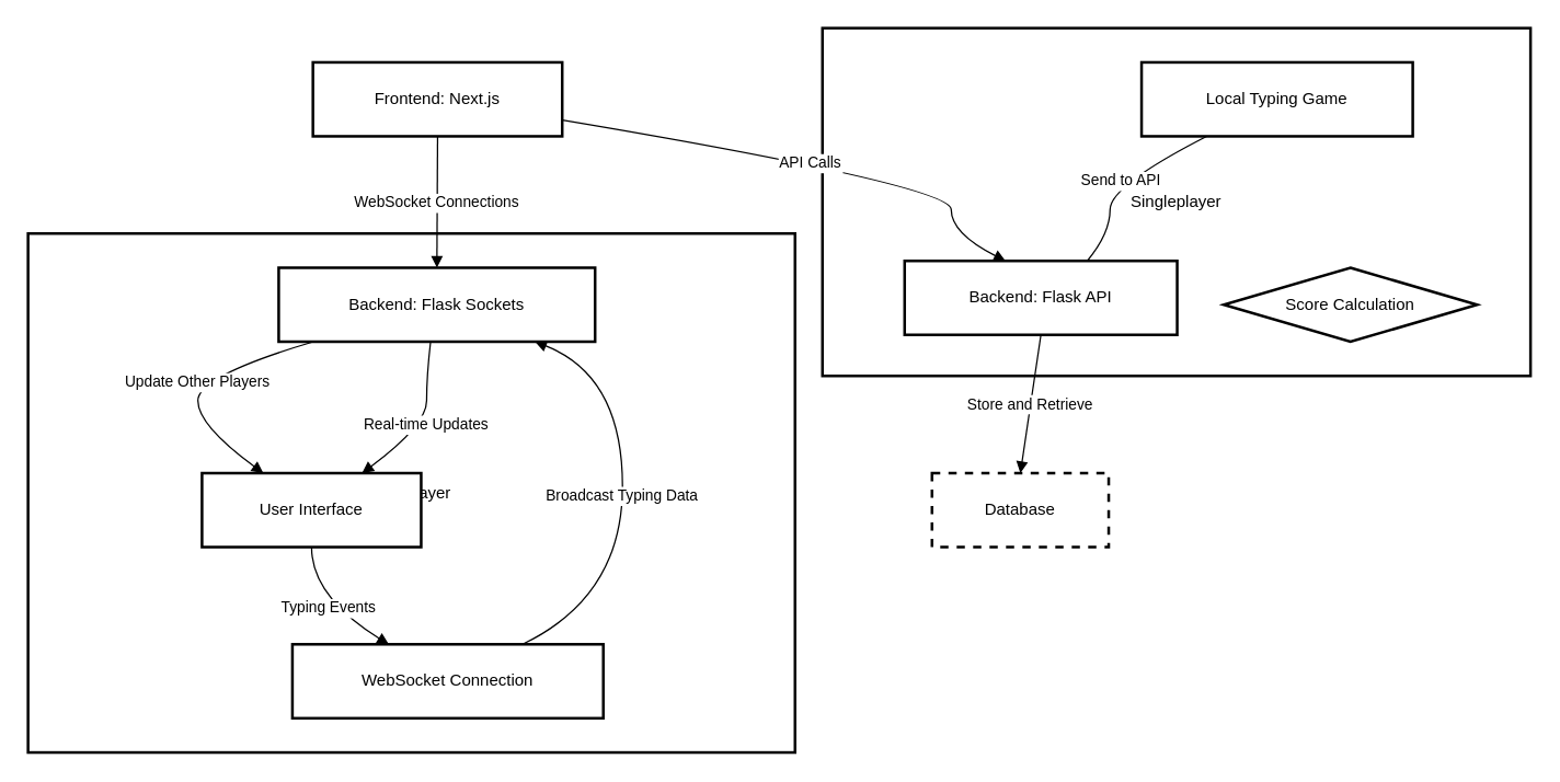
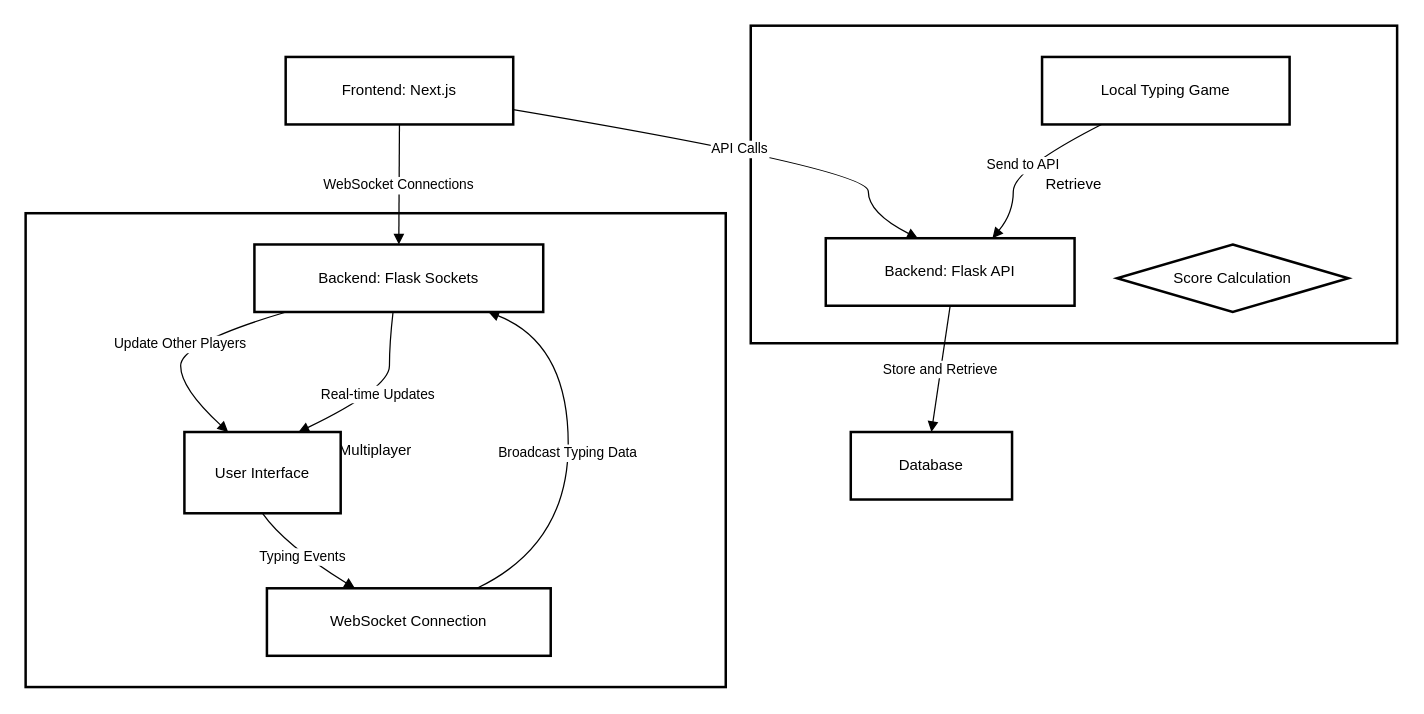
  <mxCell id="0" />
  <mxCell id="1" parent="0" />
- <mxCell id="2" value="Singleplayer" style="whiteSpace=wrap;strokeWidth=2;" vertex="1" parent="1"><mxGeometry x="600" y="20" width="517" height="254" as="geometry" /></mxCell>
+ <mxCell id="2" value="Retrieve" style="whiteSpace=wrap;strokeWidth=2;" vertex="1" parent="1"><mxGeometry x="600" y="20" width="517" height="254" as="geometry" /></mxCell>
  <mxCell id="3" value="Multiplayer" style="whiteSpace=wrap;strokeWidth=2;" vertex="1" parent="1"><mxGeometry x="20" y="170" width="560" height="379" as="geometry" /></mxCell>
  <mxCell id="4" value="Frontend: Next.js" style="whiteSpace=wrap;strokeWidth=2;" vertex="1" parent="1"><mxGeometry x="228" y="45" width="182" height="54" as="geometry" /></mxCell>
  <mxCell id="5" value="Backend: Flask API" style="whiteSpace=wrap;strokeWidth=2;" vertex="1" parent="1"><mxGeometry x="660" y="190" width="199" height="54" as="geometry" /></mxCell>
  <mxCell id="6" value="Backend: Flask Sockets" style="whiteSpace=wrap;strokeWidth=2;" vertex="1" parent="1"><mxGeometry x="203" y="195" width="231" height="54" as="geometry" /></mxCell>
- <mxCell id="7" value="User Interface" style="whiteSpace=wrap;strokeWidth=2;" vertex="1" parent="1"><mxGeometry x="147" y="345" width="160" height="54" as="geometry" /></mxCell>
+ <mxCell id="7" value="User Interface" style="whiteSpace=wrap;strokeWidth=2;" vertex="1" parent="1"><mxGeometry x="147" y="345" width="125" height="65" as="geometry" /></mxCell>
  <mxCell id="8" value="WebSocket Connection" style="whiteSpace=wrap;strokeWidth=2;" vertex="1" parent="1"><mxGeometry x="213" y="470" width="227" height="54" as="geometry" /></mxCell>
  <mxCell id="9" value="Local Typing Game" style="whiteSpace=wrap;strokeWidth=2;" vertex="1" parent="1"><mxGeometry x="833" y="45" width="198" height="54" as="geometry" /></mxCell>
  <mxCell id="10" value="Score Calculation" style="rhombus;whiteSpace=wrap;strokeWidth=2;" vertex="1" parent="1"><mxGeometry x="893" y="195" width="185" height="54" as="geometry" /></mxCell>
- <mxCell id="11" value="Database" style="whiteSpace=wrap;strokeWidth=2;dashed=1;" vertex="1" parent="1"><mxGeometry x="680" y="345" width="129" height="54" as="geometry" /></mxCell>
+ <mxCell id="11" value="Database" style="whiteSpace=wrap;strokeWidth=2;" vertex="1" parent="1"><mxGeometry x="680" y="345" width="129" height="54" as="geometry" /></mxCell>
  <mxCell id="12" value="API Calls" style="curved=1;startArrow=none;endArrow=block;exitX=1;exitY=0.78;entryX=0.37;entryY=0;" edge="1" parent="1" source="4" target="5"><mxGeometry relative="1" as="geometry"><Array as="points"><mxPoint x="694" y="135" /><mxPoint x="694" y="170" /></Array></mxGeometry></mxCell>
  <mxCell id="13" value="WebSocket Connections" style="curved=1;startArrow=none;endArrow=block;exitX=0.5;exitY=1;entryX=0.5;entryY=0;" edge="1" parent="1" source="4" target="6"><mxGeometry relative="1" as="geometry"><Array as="points" /></mxGeometry></mxCell>
  <mxCell id="14" value="Typing Events" style="curved=1;startArrow=none;endArrow=block;exitX=0.5;exitY=1;entryX=0.31;entryY=0;" edge="1" parent="1" source="7" target="8"><mxGeometry relative="1" as="geometry"><Array as="points"><mxPoint x="227" y="435" /></Array></mxGeometry></mxCell>
  <mxCell id="15" value="Broadcast Typing Data" style="curved=1;startArrow=none;endArrow=block;exitX=0.74;exitY=0;entryX=0.81;entryY=1;" edge="1" parent="1" source="8" target="6"><mxGeometry relative="1" as="geometry"><Array as="points"><mxPoint x="454" y="435" /><mxPoint x="454" y="274" /></Array></mxGeometry></mxCell>
  <mxCell id="16" value="Update Other Players" style="curved=1;startArrow=none;endArrow=block;exitX=0.11;exitY=1;entryX=0.28;entryY=0;" edge="1" parent="1" source="6" target="7"><mxGeometry relative="1" as="geometry"><Array as="points"><mxPoint x="144" y="274" /><mxPoint x="144" y="310" /></Array></mxGeometry></mxCell>
- <mxCell id="17" value="Send to API" style="curved=1;startArrow=none;endArrow=none;exitX=0.24;exitY=1;entryX=0.67;entryY=0;" edge="1" parent="1" source="9" target="5"><mxGeometry relative="1" as="geometry"><Array as="points"><mxPoint x="810" y="135" /><mxPoint x="810" y="170" /></Array></mxGeometry></mxCell>
+ <mxCell id="17" value="Send to API" style="curved=1;startArrow=none;endArrow=block;exitX=0.24;exitY=1;entryX=0.67;entryY=0;" edge="1" parent="1" source="9" target="5"><mxGeometry relative="1" as="geometry"><Array as="points"><mxPoint x="810" y="135" /><mxPoint x="810" y="170" /></Array></mxGeometry></mxCell>
  <mxCell id="18" value="Store and Retrieve" style="curved=1;startArrow=none;endArrow=block;exitX=0.5;exitY=1;entryX=0.5;entryY=0;" edge="1" parent="1" source="5" target="11"><mxGeometry relative="1" as="geometry"><Array as="points" /></mxGeometry></mxCell>
  <mxCell id="19" value="Real-time Updates" style="curved=1;startArrow=none;endArrow=block;exitX=0.48;exitY=1;entryX=0.73;entryY=0;" edge="1" parent="1" source="6" target="7"><mxGeometry relative="1" as="geometry"><Array as="points"><mxPoint x="311" y="274" /><mxPoint x="311" y="310" /></Array></mxGeometry></mxCell>
